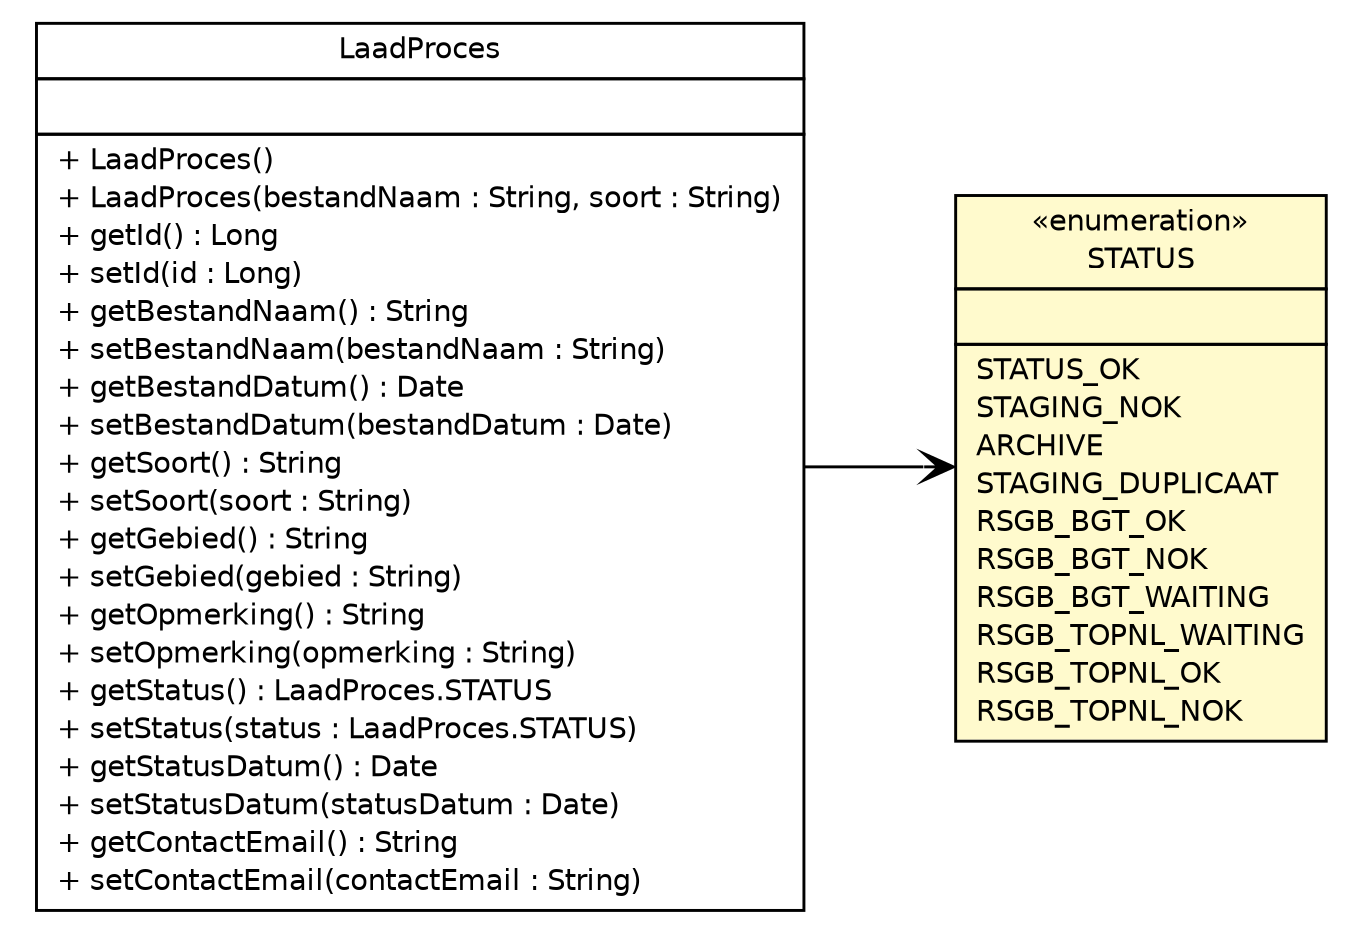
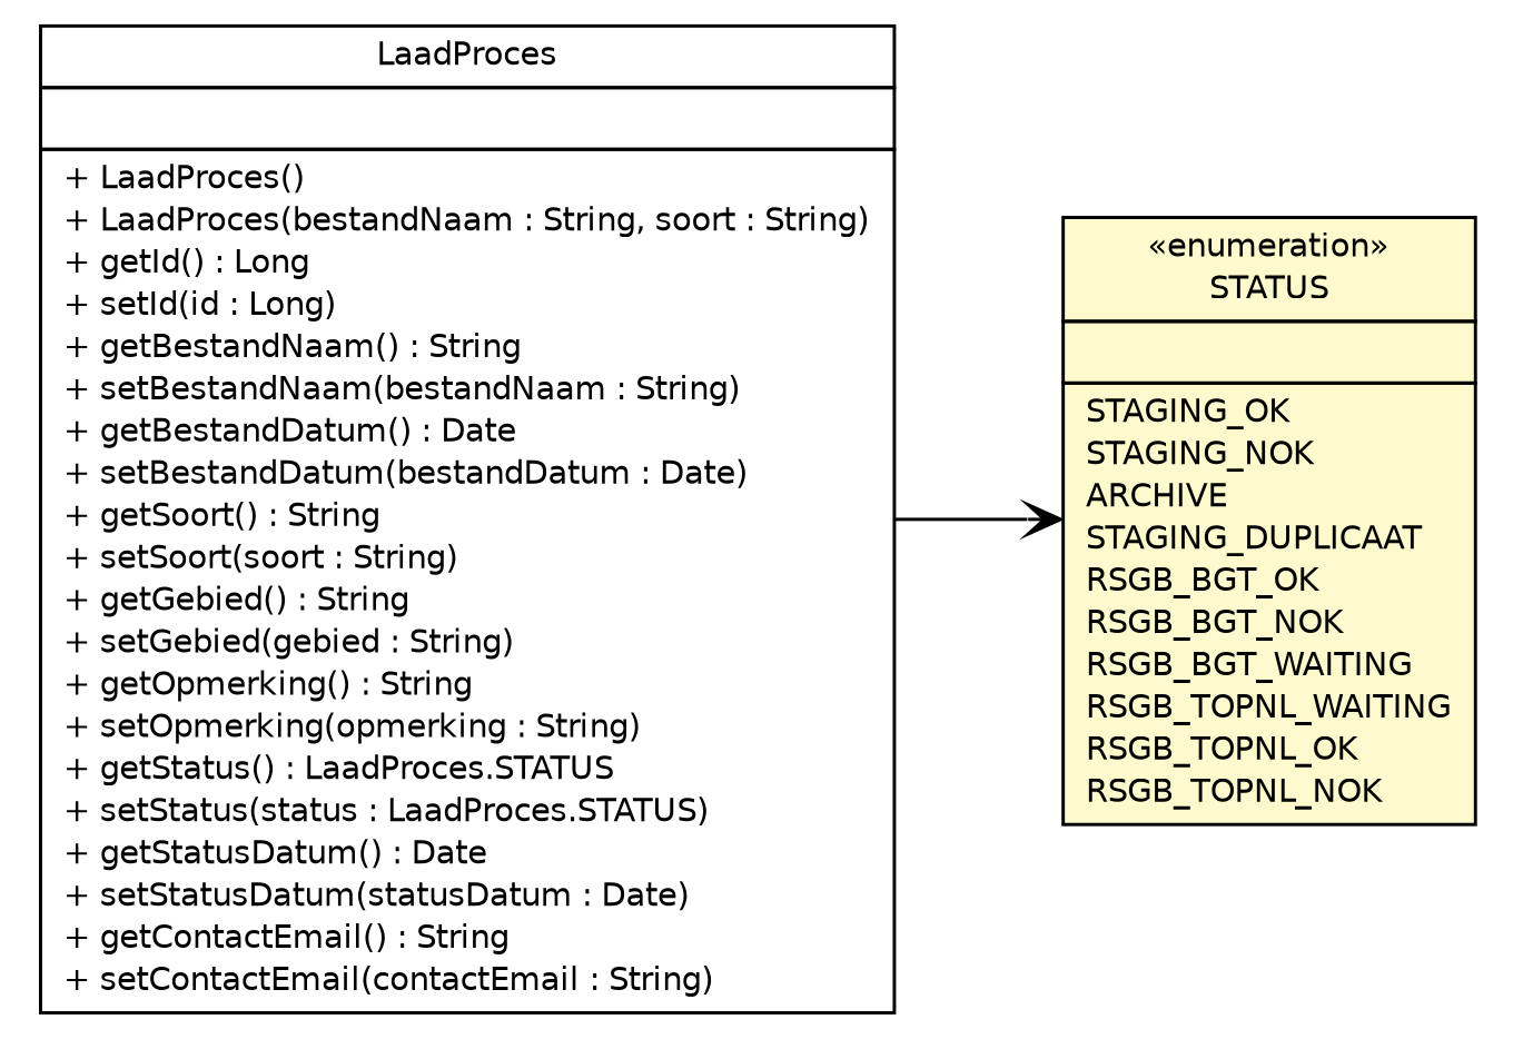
  digraph {
    nodesep=0.25
    ranksep=0.5
    rankdir=LR
    node [fontcolor=black fontname=Helvetica fontsize=10.0 shape=plaintext]
    n1 [label=<<table title="nl.b3p.brmo.loader.entity.LaadProces" border="0" cellborder="1" cellspacing="0" cellpadding="2" port="p" href="./LaadProces.html"> 		<tr><td><table border="0" cellspacing="0" cellpadding="1"> <tr><td align="center" balign="center"> LaadProces </td></tr> 		</table></td></tr> 		<tr><td><table border="0" cellspacing="0" cellpadding="1"> <tr><td align="left" balign="left">  </td></tr> 		</table></td></tr> 		<tr><td><table border="0" cellspacing="0" cellpadding="1"> <tr><td align="left" balign="left"> + LaadProces() </td></tr> <tr><td align="left" balign="left"> + LaadProces(bestandNaam : String, soort : String) </td></tr> <tr><td align="left" balign="left"> + getId() : Long </td></tr> <tr><td align="left" balign="left"> + setId(id : Long) </td></tr> <tr><td align="left" balign="left"> + getBestandNaam() : String </td></tr> <tr><td align="left" balign="left"> + setBestandNaam(bestandNaam : String) </td></tr> <tr><td align="left" balign="left"> + getBestandDatum() : Date </td></tr> <tr><td align="left" balign="left"> + setBestandDatum(bestandDatum : Date) </td></tr> <tr><td align="left" balign="left"> + getSoort() : String </td></tr> <tr><td align="left" balign="left"> + setSoort(soort : String) </td></tr> <tr><td align="left" balign="left"> + getGebied() : String </td></tr> <tr><td align="left" balign="left"> + setGebied(gebied : String) </td></tr> <tr><td align="left" balign="left"> + getOpmerking() : String </td></tr> <tr><td align="left" balign="left"> + setOpmerking(opmerking : String) </td></tr> <tr><td align="left" balign="left"> + getStatus() : LaadProces.STATUS </td></tr> <tr><td align="left" balign="left"> + setStatus(status : LaadProces.STATUS) </td></tr> <tr><td align="left" balign="left"> + getStatusDatum() : Date </td></tr> <tr><td align="left" balign="left"> + setStatusDatum(statusDatum : Date) </td></tr> <tr><td align="left" balign="left"> + getContactEmail() : String </td></tr> <tr><td align="left" balign="left"> + setContactEmail(contactEmail : String) </td></tr> 		</table></td></tr> 		</table>>]
-   n2 [label=<<table title="nl.b3p.brmo.loader.entity.LaadProces.STATUS" border="0" cellborder="1" cellspacing="0" cellpadding="2" port="p" bgcolor="lemonChiffon" href="./LaadProces.STATUS.html"> 		<tr><td><table border="0" cellspacing="0" cellpadding="1"> <tr><td align="center" balign="center"> &#171;enumeration&#187; </td></tr> <tr><td align="center" balign="center"> STATUS </td></tr> 		</table></td></tr> 		<tr><td><table border="0" cellspacing="0" cellpadding="1"> <tr><td align="left" balign="left">  </td></tr> 		</table></td></tr> 		<tr><td><table border="0" cellspacing="0" cellpadding="1"> <tr><td align="left" balign="left"> STATUS_OK </td></tr> <tr><td align="left" balign="left"> STAGING_NOK </td></tr> <tr><td align="left" balign="left"> ARCHIVE </td></tr> <tr><td align="left" balign="left"> STAGING_DUPLICAAT </td></tr> <tr><td align="left" balign="left"> RSGB_BGT_OK </td></tr> <tr><td align="left" balign="left"> RSGB_BGT_NOK </td></tr> <tr><td align="left" balign="left"> RSGB_BGT_WAITING </td></tr> <tr><td align="left" balign="left"> RSGB_TOPNL_WAITING </td></tr> <tr><td align="left" balign="left"> RSGB_TOPNL_OK </td></tr> <tr><td align="left" balign="left"> RSGB_TOPNL_NOK </td></tr> 		</table></td></tr> 		</table>>]
+   n2 [label=<<table title="nl.b3p.brmo.loader.entity.LaadProces.STATUS" border="0" cellborder="1" cellspacing="0" cellpadding="2" port="p" bgcolor="lemonChiffon" href="./LaadProces.STATUS.html"> 		<tr><td><table border="0" cellspacing="0" cellpadding="1"> <tr><td align="center" balign="center"> &#171;enumeration&#187; </td></tr> <tr><td align="center" balign="center"> STATUS </td></tr> 		</table></td></tr> 		<tr><td><table border="0" cellspacing="0" cellpadding="1"> <tr><td align="left" balign="left">  </td></tr> 		</table></td></tr> 		<tr><td><table border="0" cellspacing="0" cellpadding="1"> <tr><td align="left" balign="left"> STAGING_OK </td></tr> <tr><td align="left" balign="left"> STAGING_NOK </td></tr> <tr><td align="left" balign="left"> ARCHIVE </td></tr> <tr><td align="left" balign="left"> STAGING_DUPLICAAT </td></tr> <tr><td align="left" balign="left"> RSGB_BGT_OK </td></tr> <tr><td align="left" balign="left"> RSGB_BGT_NOK </td></tr> <tr><td align="left" balign="left"> RSGB_BGT_WAITING </td></tr> <tr><td align="left" balign="left"> RSGB_TOPNL_WAITING </td></tr> <tr><td align="left" balign="left"> RSGB_TOPNL_OK </td></tr> <tr><td align="left" balign="left"> RSGB_TOPNL_NOK </td></tr> 		</table></td></tr> 		</table>>]
    n1 -> n2 [arrowhead=open color=black fontcolor=black fontname=Helvetica fontsize=10.0 headport=p labelfontname=Helvetica labelfontsize=10 tailport=p]
  }
